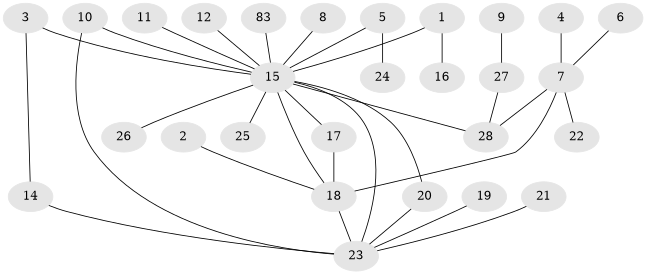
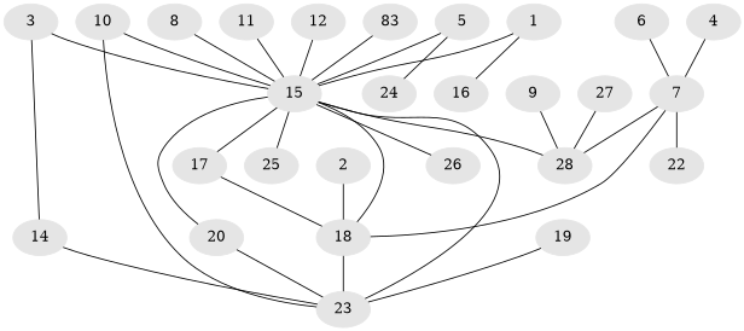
  graph {
    node [color=gray90 style=filled]
    edge [weight=1.0]
    1
    15
    16
    18
    28
    23
    17
    20
    25
    26
    2
    3
    14
    4
    7
    22
    5
    24
    6
    8
    9
    10
    11
    12
    n25 [label=83]
    19
-   21
    27
    1 -- 15
    1 -- 16
    15 -- 18
    15 -- 28
    15 -- 23
    15 -- 17
    15 -- 20
    15 -- 25 [weight=2.0]
    15 -- 26
    18 -- 23 [weight=2.0]
    17 -- 18
    20 -- 23
    2 -- 18
    3 -- 15
    3 -- 14
    14 -- 23
    4 -- 7
    7 -- 18
    7 -- 28
    7 -- 22
    5 -- 15
    5 -- 24
    6 -- 7
    8 -- 15
-   9 -- 27
+   9 -- 28
    10 -- 15
    10 -- 23
    11 -- 15
    12 -- 15
    n25 -- 15
    19 -- 23
-   21 -- 23
    27 -- 28
  }
